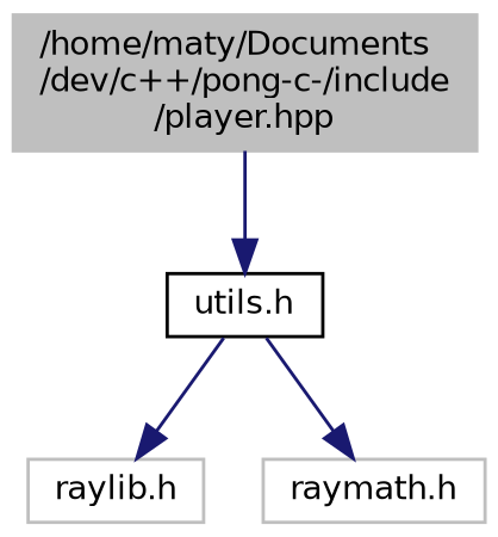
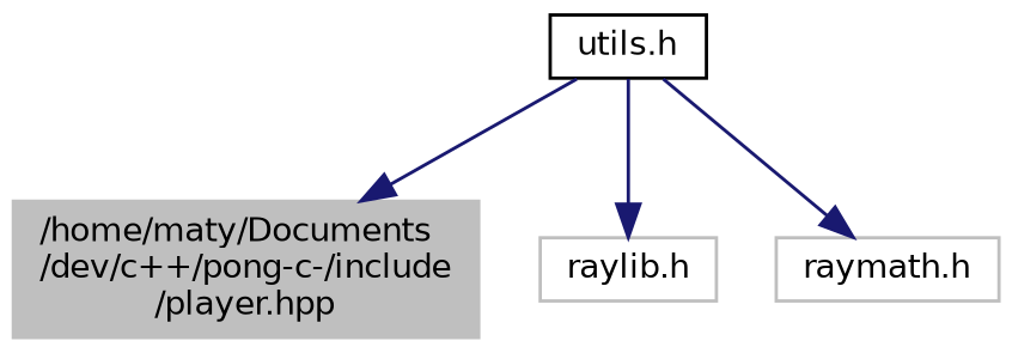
  digraph {
    node [color=grey75 fillcolor=white fontname=Helvetica fontsize=10 shape=record style=filled]
    edge [color=midnightblue fontname=Helvetica fontsize=10 labelfontname=Helvetica labelfontsize=10 style=solid]
    n1 [fillcolor=grey75 fontcolor=black height=0.2 label="/home/maty/Documents\l/dev/c++/pong-c-/include\l/player.hpp" width=0.4]
    n2 [color=black height=0.2 label="utils.h" width=0.4]
    n3 [height=0.2 label="raylib.h" width=0.4]
    n4 [height=0.2 label="raymath.h" width=0.4]
-   n1 -> n2
+   n2 -> n1
    n2 -> n3
    n2 -> n4
  }
